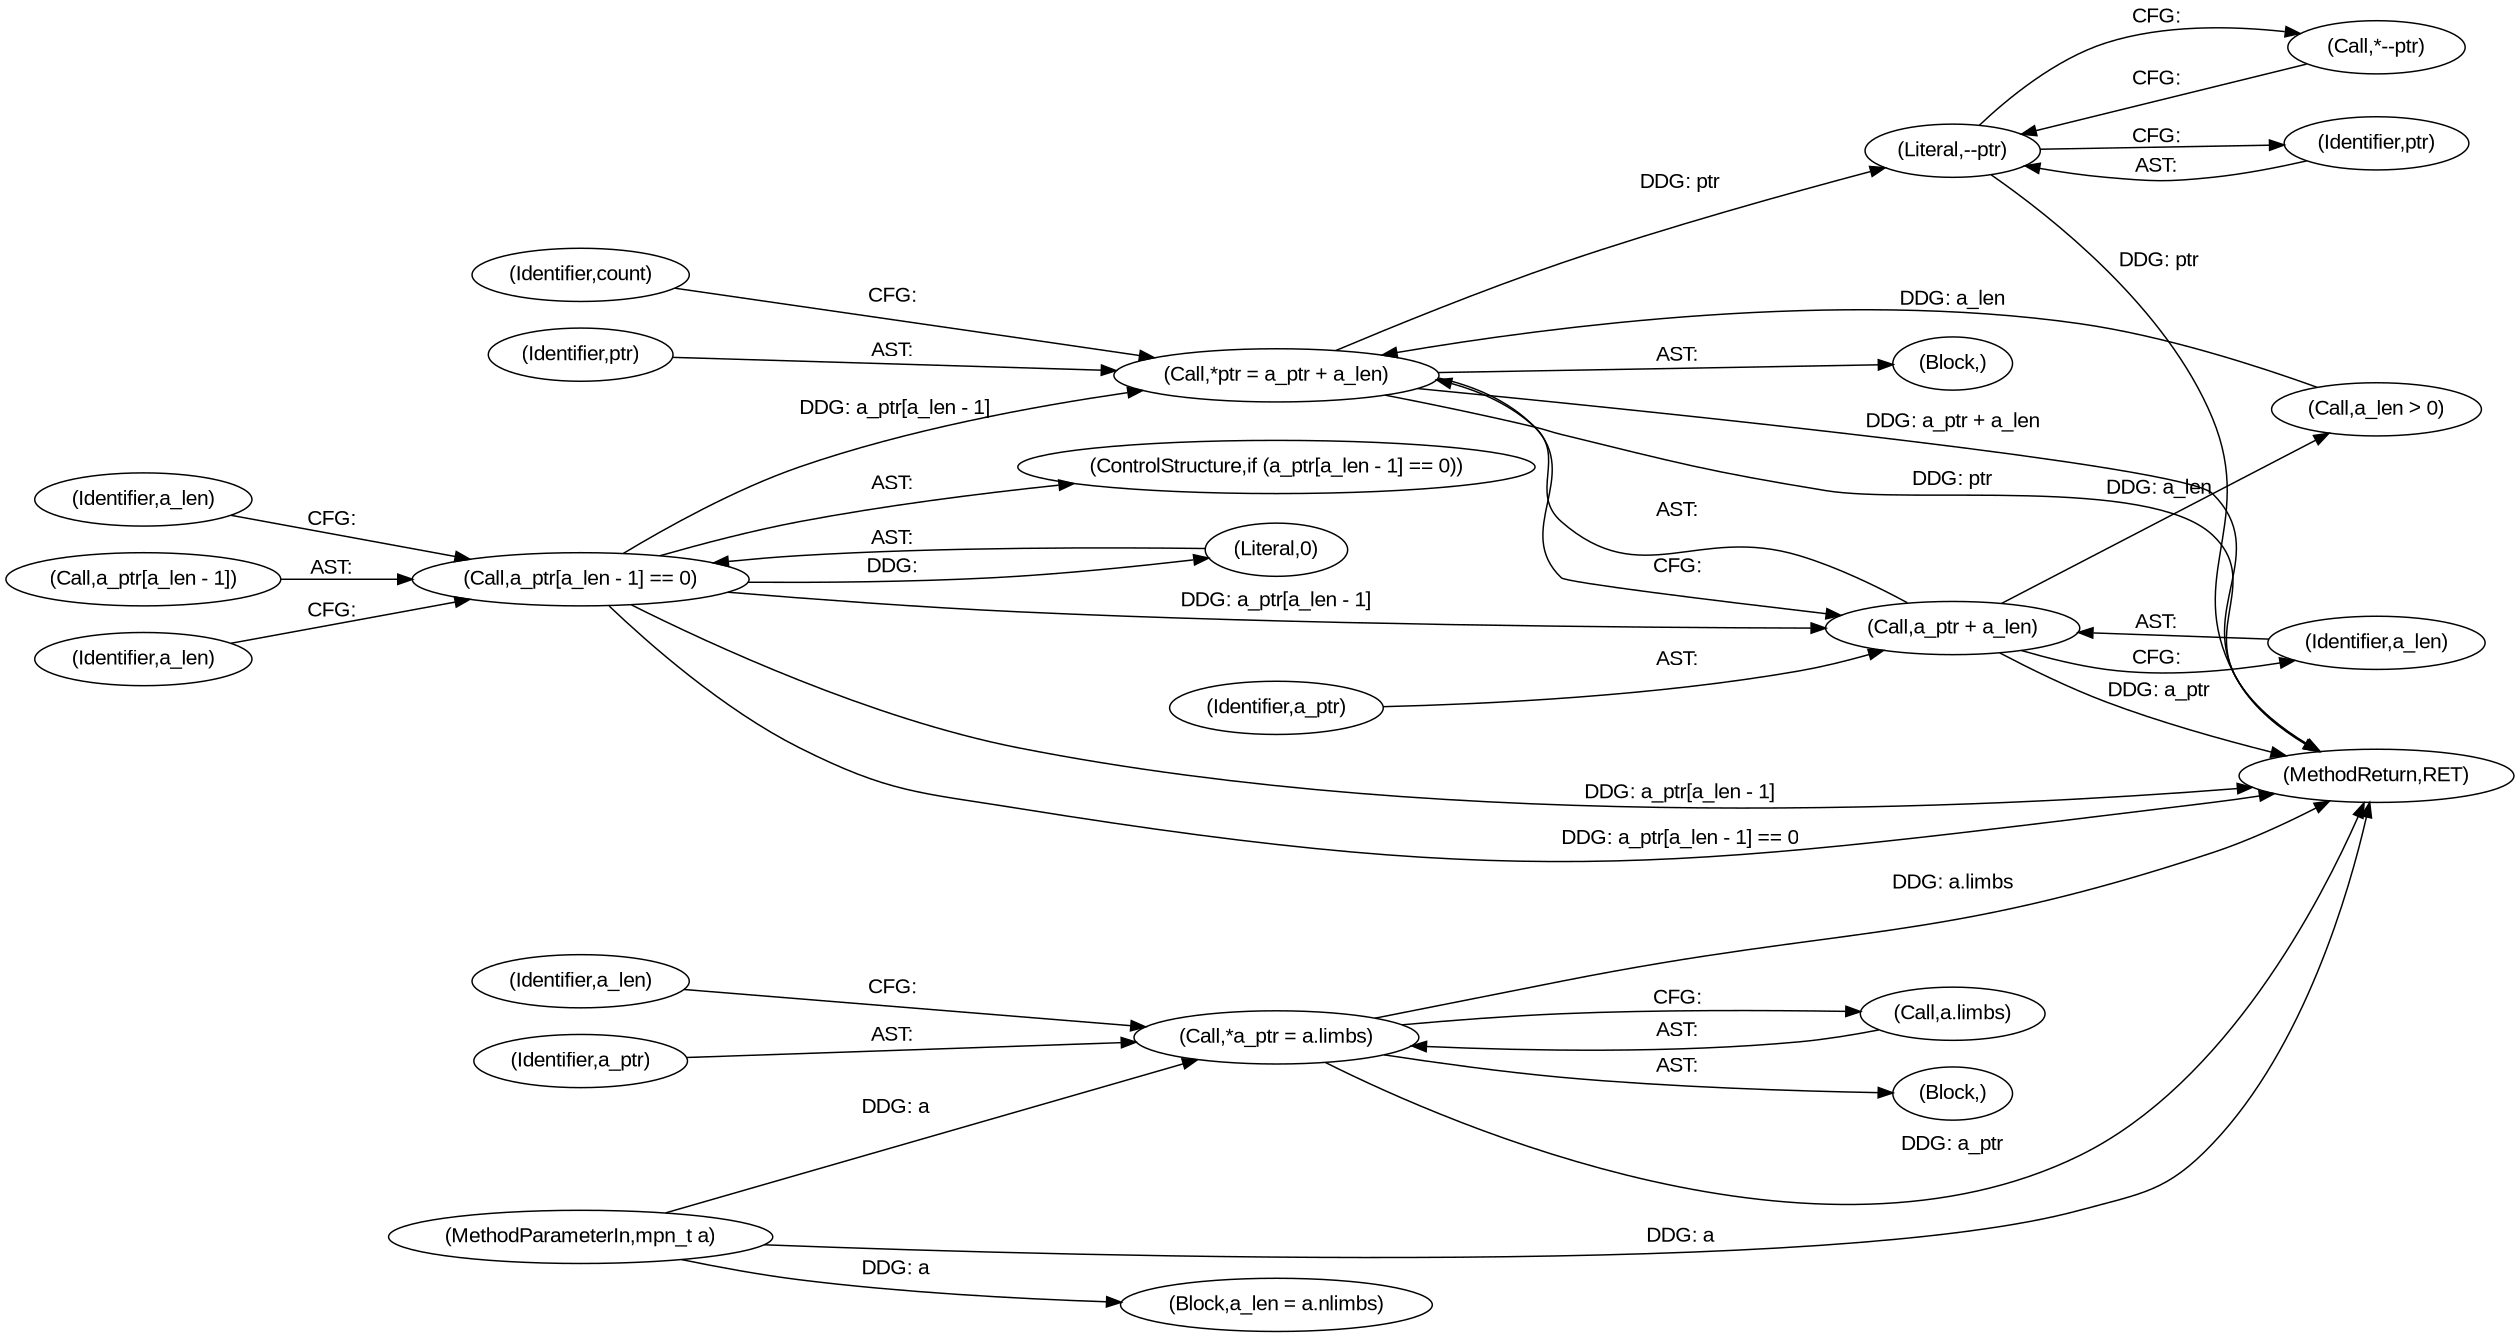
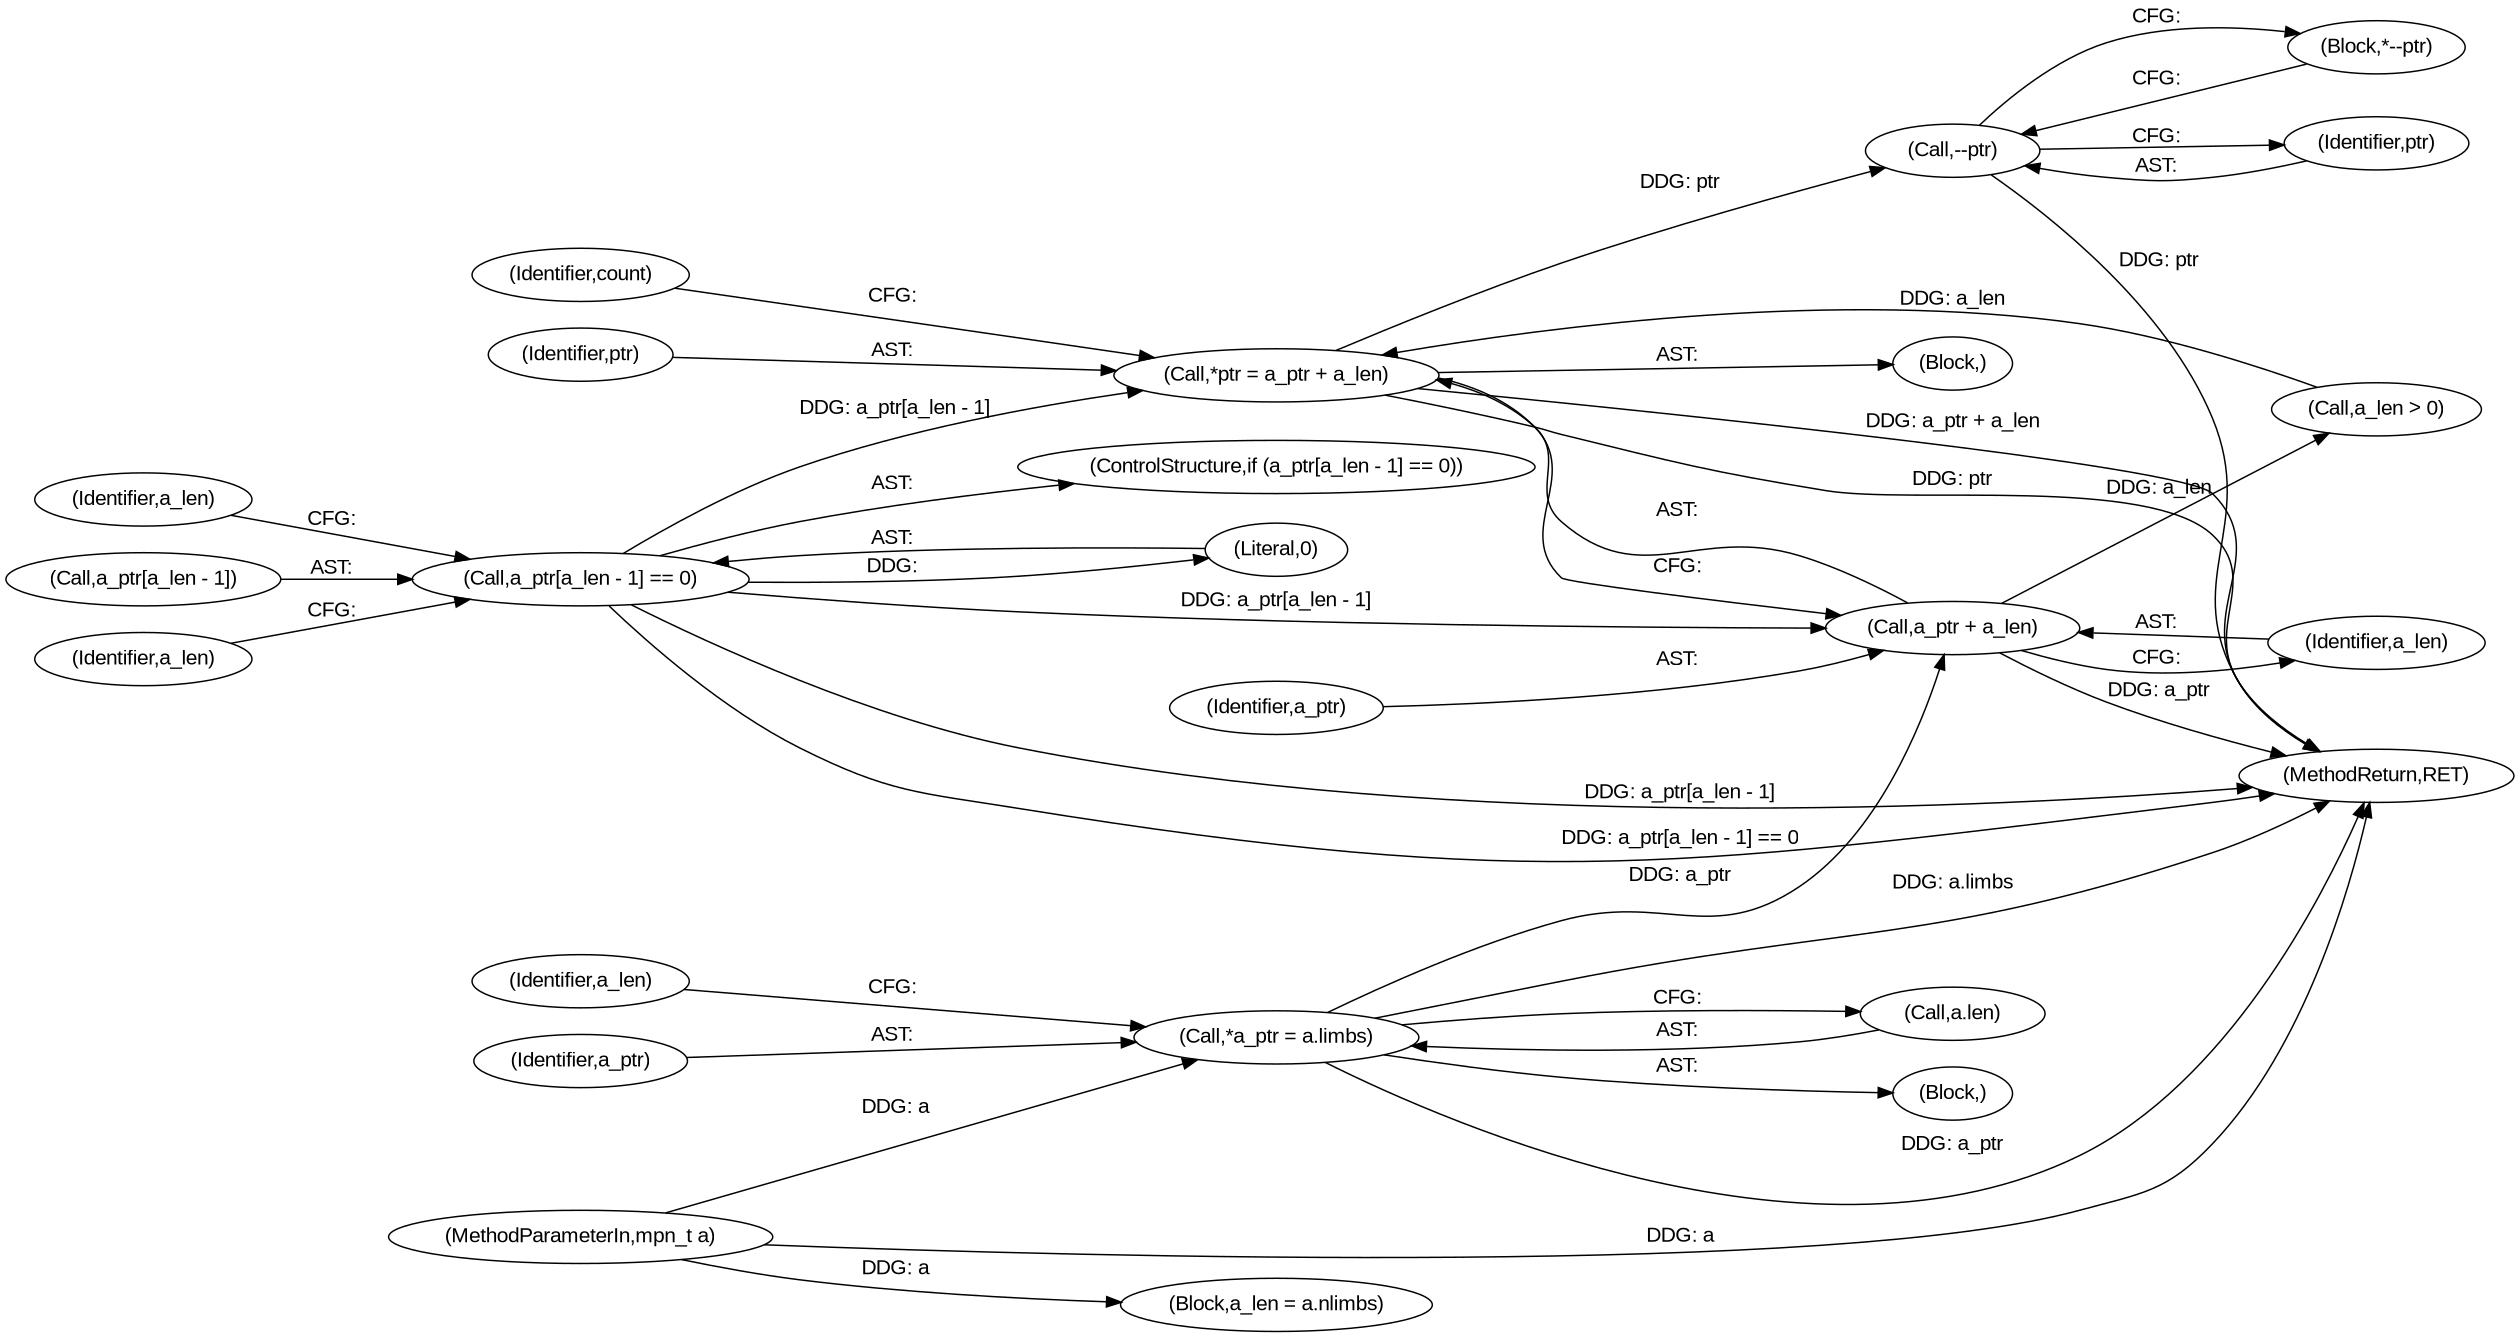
  digraph {
    fontname="Liberation Sans"
    rankdir=LR
    node [fontname="Liberation Sans"]
    edge [fontname="Liberation Sans"]
    n1 [label="(Call,a_ptr[a_len - 1] == 0)"]
    n2 [label="(Call,*ptr = a_ptr + a_len)"]
    n3 [label="(Call,a_ptr + a_len)"]
    n4 [label="(MethodReturn,RET)"]
    n5 [label="(Literal,0)"]
    n6 [label="(ControlStructure,if (a_ptr[a_len - 1] == 0))"]
-   n7 [label="(Literal,--ptr)"]
+   n7 [label="(Call,--ptr)"]
    n8 [label="(Block,)"]
    n9 [label="(Identifier,a_len)"]
    n10 [label="(Call,a_len > 0)"]
    n11 [label="(Call,*a_ptr = a.limbs)"]
-   n12 [label="(Call,a.limbs)"]
+   n12 [label="(Call,a.len)"]
    n13 [label="(Block,)"]
    n14 [label="(MethodParameterIn,mpn_t a)"]
    n15 [label="(Block,a_len = a.nlimbs)"]
    n16 [label="(Identifier,ptr)"]
-   n17 [label="(Call,*--ptr)"]
+   n17 [label="(Block,*--ptr)"]
    n18 [label="(Identifier,a_ptr)"]
    n19 [label="(Identifier,a_len)"]
    n20 [label="(Identifier,a_len)"]
    n21 [label="(Identifier,count)"]
    n22 [label="(Identifier,ptr)"]
    n23 [label="(Call,a_ptr[a_len - 1])"]
    n24 [label="(Identifier,a_ptr)"]
    n25 [label="(Identifier,a_len)"]
    n1 -> n2 [label="DDG: a_ptr[a_len - 1]"]
    n1 -> n3 [label="DDG: a_ptr[a_len - 1]"]
    n1 -> n4 [label="DDG: a_ptr[a_len - 1]"]
    n1 -> n4 [label="DDG: a_ptr[a_len - 1] == 0"]
    n1 -> n5 [label="DDG: "]
    n1 -> n6 [label="AST: "]
    n2 -> n3 [label="CFG: "]
    n2 -> n4 [label="DDG: a_ptr + a_len"]
    n2 -> n4 [label="DDG: ptr"]
    n2 -> n7 [label="DDG: ptr"]
    n2 -> n8 [label="AST: "]
    n3 -> n2 [label="AST: "]
    n3 -> n4 [label="DDG: a_ptr"]
    n3 -> n9 [label="CFG: "]
    n3 -> n10 [label="DDG: a_len"]
    n5 -> n1 [label="AST: "]
    n7 -> n4 [label="DDG: ptr"]
    n7 -> n16 [label="CFG: "]
    n7 -> n17 [label="CFG: "]
    n9 -> n3 [label="AST: "]
    n10 -> n2 [label="DDG: a_len"]
+   n11 -> n3 [label="DDG: a_ptr"]
    n11 -> n4 [label="DDG: a_ptr"]
    n11 -> n4 [label="DDG: a.limbs"]
    n11 -> n12 [label="CFG: "]
    n11 -> n13 [label="AST: "]
    n12 -> n11 [label="AST: "]
    n14 -> n4 [label="DDG: a"]
    n14 -> n11 [label="DDG: a"]
    n14 -> n15 [label="DDG: a"]
    n16 -> n7 [label="AST: "]
    n17 -> n7 [label="CFG: "]
    n18 -> n3 [label="AST: "]
    n19 -> n11 [label="CFG: "]
    n20 -> n1 [label="CFG: "]
    n21 -> n2 [label="CFG: "]
    n22 -> n2 [label="AST: "]
    n23 -> n1 [label="AST: "]
    n24 -> n11 [label="AST: "]
    n25 -> n1 [label="CFG: "]
  }
